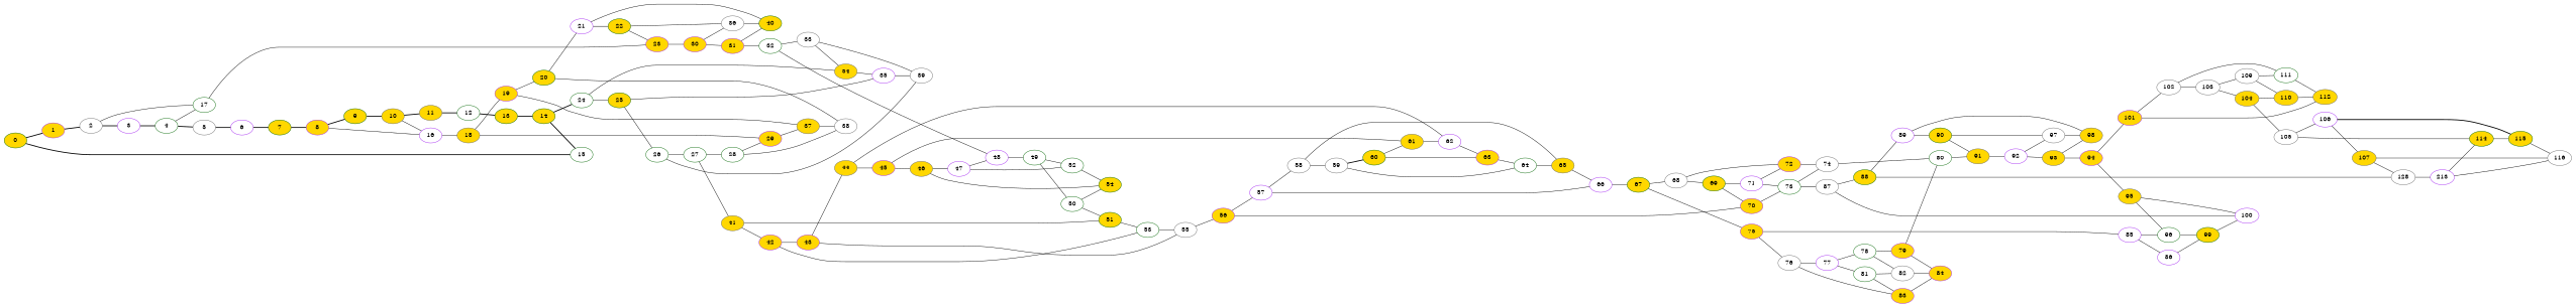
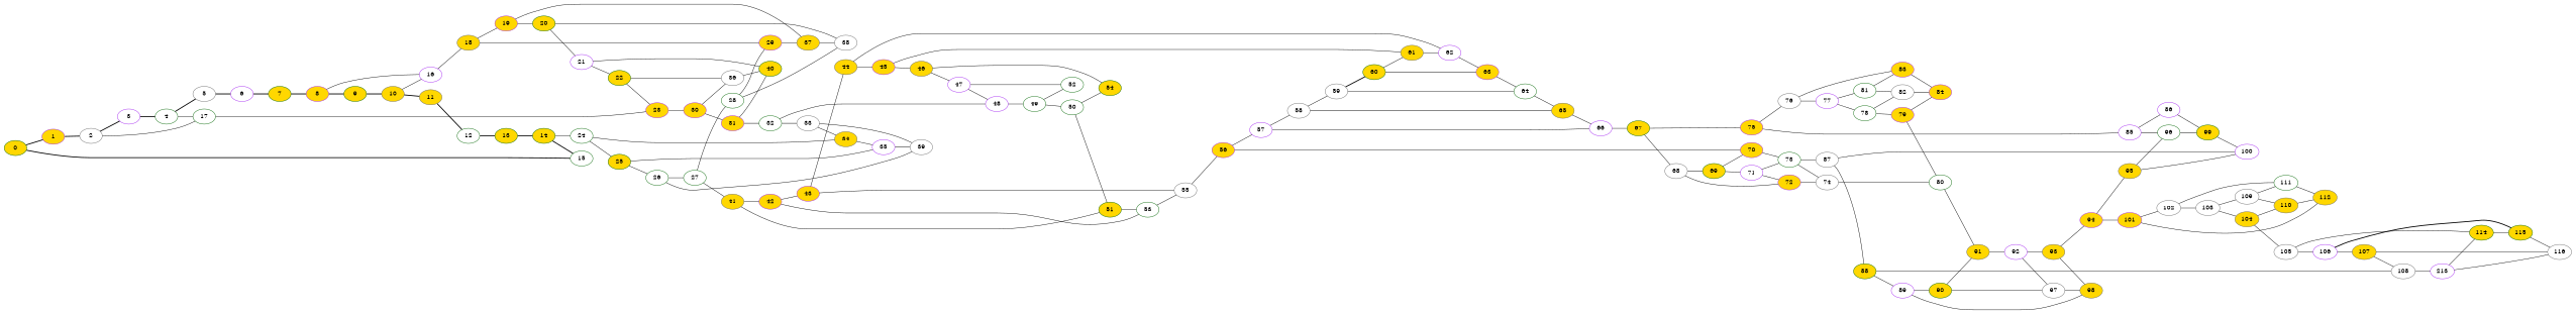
  graph {
    rankdir=LR
    node [color=darkgreen fillcolor=white style=filled]
    0 [fillcolor=gold]
    1 [color=purple fillcolor=gold]
    15
    2 [color=gray40]
    3 [color=purple]
    17
    4
    23 [color=purple fillcolor=gold]
    5 [color=gray40]
    30 [color=purple fillcolor=gold]
    6 [color=purple]
    7 [fillcolor=gold]
    8 [color=purple fillcolor=gold]
    9 [fillcolor=gold]
    16 [color=purple]
    10 [color=gray40 fillcolor=gold]
    18 [color=gray40 fillcolor=gold]
    11 [color=gray40 fillcolor=gold]
    19 [color=purple fillcolor=gold]
    29 [color=purple fillcolor=gold]
    12
    13 [fillcolor=gold]
    14 [fillcolor=gold]
    24
    25 [fillcolor=gold]
    34 [color=gray40 fillcolor=gold]
    26
    35 [color=purple]
    20 [fillcolor=gold]
    37 [color=gray40 fillcolor=gold]
    36 [color=gray40]
    31 [color=purple fillcolor=gold]
    21 [color=purple]
    38 [color=gray40]
    22 [fillcolor=gold]
    40 [fillcolor=gold]
    32
    27
    39 [color=gray40]
    28
    41 [color=gray40 fillcolor=gold]
    42 [color=purple fillcolor=gold]
    51 [fillcolor=gold]
    43 [color=purple fillcolor=gold]
    53
    33 [color=gray40]
    48 [color=purple]
    49
    52
    50
    44 [color=gray40 fillcolor=gold]
    55 [color=gray40]
    45 [color=purple fillcolor=gold]
    62 [color=purple]
    56 [color=purple fillcolor=gold]
    46 [color=gray40 fillcolor=gold]
    61 [color=gray40 fillcolor=gold]
    63 [color=purple fillcolor=gold]
    57 [color=purple]
    70 [color=purple fillcolor=gold]
    47 [color=purple]
    54 [fillcolor=gold]
    64
    58 [color=gray40]
    66 [color=purple]
    73
    59 [color=gray40]
    65 [color=gray40 fillcolor=gold]
    67 [fillcolor=gold]
    74 [color=gray40]
    87 [color=gray40]
    60 [fillcolor=gold]
    68 [color=gray40]
    75 [color=purple fillcolor=gold]
    69 [fillcolor=gold]
    72 [color=purple fillcolor=gold]
    76 [color=gray40]
    85 [color=purple]
    71 [color=purple]
    77 [color=purple]
    83 [color=purple fillcolor=gold]
    86 [color=purple]
    96
    80
    91 [color=gray40 fillcolor=gold]
    92 [color=purple]
    78
    81
    84 [color=purple fillcolor=gold]
    99 [fillcolor=gold]
    79 [color=purple fillcolor=gold]
    82 [color=gray40]
    97 [color=gray40]
    93 [color=gray40 fillcolor=gold]
    88 [fillcolor=gold]
    100 [color=purple]
    89 [color=purple]
-   108 [color=gray40 label=128]
+   108 [color=gray40]
    90 [fillcolor=gold]
    98 [color=gray40 fillcolor=gold]
    n101 [color=purple label=213]
    114 [fillcolor=gold]
    116 [color=gray40]
    94 [color=purple fillcolor=gold]
    95 [color=gray40 fillcolor=gold]
    101 [color=purple fillcolor=gold]
    102 [color=gray40]
    112 [color=gray40 fillcolor=gold]
    103 [color=gray40]
    111
    104 [color=gray40 fillcolor=gold]
    109 [color=gray40]
    105 [color=gray40]
    110 [color=gray40 fillcolor=gold]
    106 [color=purple]
    107 [color=gray40 fillcolor=gold]
    115 [fillcolor=gold]
    0 -- 1 [style=bold]
    0 -- 15 [style=bold]
    1 -- 2 [style=bold]
    2 -- 3 [style=bold]
    2 -- 17
    3 -- 4 [style=bold]
    17 -- 23
    4 -- 17
    4 -- 5 [style=bold]
    23 -- 30
    5 -- 6 [style=bold]
    30 -- 36
    30 -- 31
    6 -- 7 [style=bold]
    7 -- 8 [style=bold]
    8 -- 9 [style=bold]
    8 -- 16
    9 -- 10 [style=bold]
    16 -- 18
    10 -- 16
    10 -- 11 [style=bold]
    18 -- 19
    18 -- 29
    11 -- 12 [style=bold]
    19 -- 20
    19 -- 37
    29 -- 37
    12 -- 13 [style=bold]
    13 -- 14 [style=bold]
    14 -- 15 [style=bold]
-   14 -- 24 [style=bold]
+   14 -- 24
    24 -- 25
    24 -- 34
    25 -- 26
    25 -- 35
    34 -- 35
    26 -- 27
    26 -- 39
    35 -- 39
    20 -- 21
    20 -- 38
    37 -- 38
    36 -- 40
    31 -- 40
    31 -- 32
    21 -- 22
    21 -- 40
    22 -- 23
    22 -- 36
    32 -- 33
    32 -- 48
    27 -- 28
    27 -- 41
    28 -- 29
    28 -- 38
    41 -- 42
    41 -- 51
    42 -- 43
    42 -- 53
    51 -- 53
    43 -- 44
    43 -- 55
    53 -- 55
    33 -- 34
    33 -- 39
    48 -- 49
    49 -- 52
    49 -- 50
-   52 -- 54
    50 -- 51
    50 -- 54
    44 -- 45
    44 -- 62
    55 -- 56
    45 -- 46
    45 -- 61
    62 -- 63
    56 -- 57
    56 -- 70
    46 -- 47
    46 -- 54
    61 -- 62
    63 -- 64
    57 -- 58
    57 -- 66
    70 -- 73
    47 -- 48
    47 -- 52
    64 -- 65
    58 -- 59
    58 -- 65
    66 -- 67
    73 -- 74
    73 -- 87
    59 -- 64
    59 -- 60 [style=bold]
    65 -- 66
    67 -- 68
    67 -- 75
    74 -- 80
    87 -- 88
    87 -- 100
    60 -- 61
    60 -- 63
    68 -- 69
    68 -- 72
    75 -- 76
    75 -- 85
    69 -- 70
    69 -- 71
    72 -- 74
    76 -- 77
    76 -- 83
    85 -- 86
    85 -- 96
    71 -- 73
    71 -- 72
    77 -- 78
    77 -- 81
    83 -- 84
    86 -- 99
    96 -- 99
    80 -- 91
    91 -- 92
    92 -- 97
    92 -- 93
    78 -- 79
    78 -- 82
    81 -- 83
    81 -- 82
    99 -- 100
    79 -- 80
    79 -- 84
    82 -- 84
    97 -- 98
    93 -- 98
    93 -- 94
    88 -- 89
    88 -- 108
    89 -- 90
    89 -- 98
    108 -- n101
    90 -- 91
    90 -- 97
    n101 -- 114
    n101 -- 116
    114 -- 115
    94 -- 95
    94 -- 101
    95 -- 96
    95 -- 100
    101 -- 102
    101 -- 112
    102 -- 103
    102 -- 111
    103 -- 104
    103 -- 109
    111 -- 112
    104 -- 105
    104 -- 110
    109 -- 111
    109 -- 110
    105 -- 114
    105 -- 106
    110 -- 112
    106 -- 107
    106 -- 115 [style=bold]
    107 -- 108
    107 -- 116
    115 -- 116
  }
